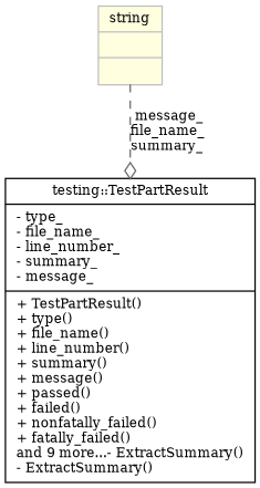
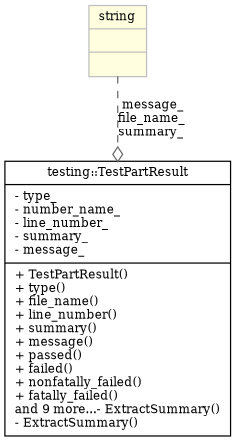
  digraph {
    fontname="DejaVu Serif"
    node [fontname="DejaVu Serif" fontsize=10 shape=record style=filled]
-   n1 [color=black fillcolor=white fontcolor=black height=0.2 label="{testing::TestPartResult\n|- type_\l- file_name_\l- line_number_\l- summary_\l- message_\l|+ TestPartResult()\l+ type()\l+ file_name()\l+ line_number()\l+ summary()\l+ message()\l+ passed()\l+ failed()\l+ nonfatally_failed()\l+ fatally_failed()\land 9 more...- ExtractSummary()\l- ExtractSummary()\l}" width=0.4]
+   n1 [color=black fillcolor=white fontcolor=black height=0.2 label="{testing::TestPartResult\n|- type_\l- number_name_\l- line_number_\l- summary_\l- message_\l|+ TestPartResult()\l+ type()\l+ file_name()\l+ line_number()\l+ summary()\l+ message()\l+ passed()\l+ failed()\l+ nonfatally_failed()\l+ fatally_failed()\land 9 more...- ExtractSummary()\l- ExtractSummary()\l}" width=0.4]
    n2 [color=grey75 fillcolor=lightyellow height=0.2 label="{string\n||}" width=0.4]
    n2 -> n1 [arrowhead=odiamond color=gray40 fontname="DejaVu Serif" fontsize=10 label=" message_\nfile_name_\nsummary_" labelfontname=Helvetica labelfontsize=10 style=dashed]
  }
